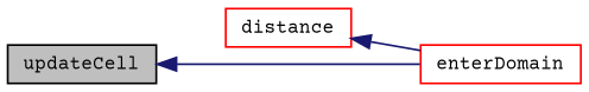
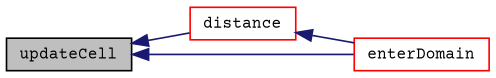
  digraph {
    fontname="Courier Prime"
    rankdir=LR
    node [color=red fontname="Courier Prime" fontsize=10 shape=record]
    edge [color=midnightblue dir=back fontname="Courier Prime" fontsize=10 labelfontname=Helvetica labelfontsize=10 style=solid]
    n1 [color=black fillcolor=grey75 fontcolor=black height=0.2 label=updateCell style=filled width=0.4]
    n2 [height=0.2 label=distance width=0.4]
    n3 [height=0.2 label=enterDomain width=0.4]
+   n1 -> n2
    n1 -> n3
    n2 -> n3
  }
